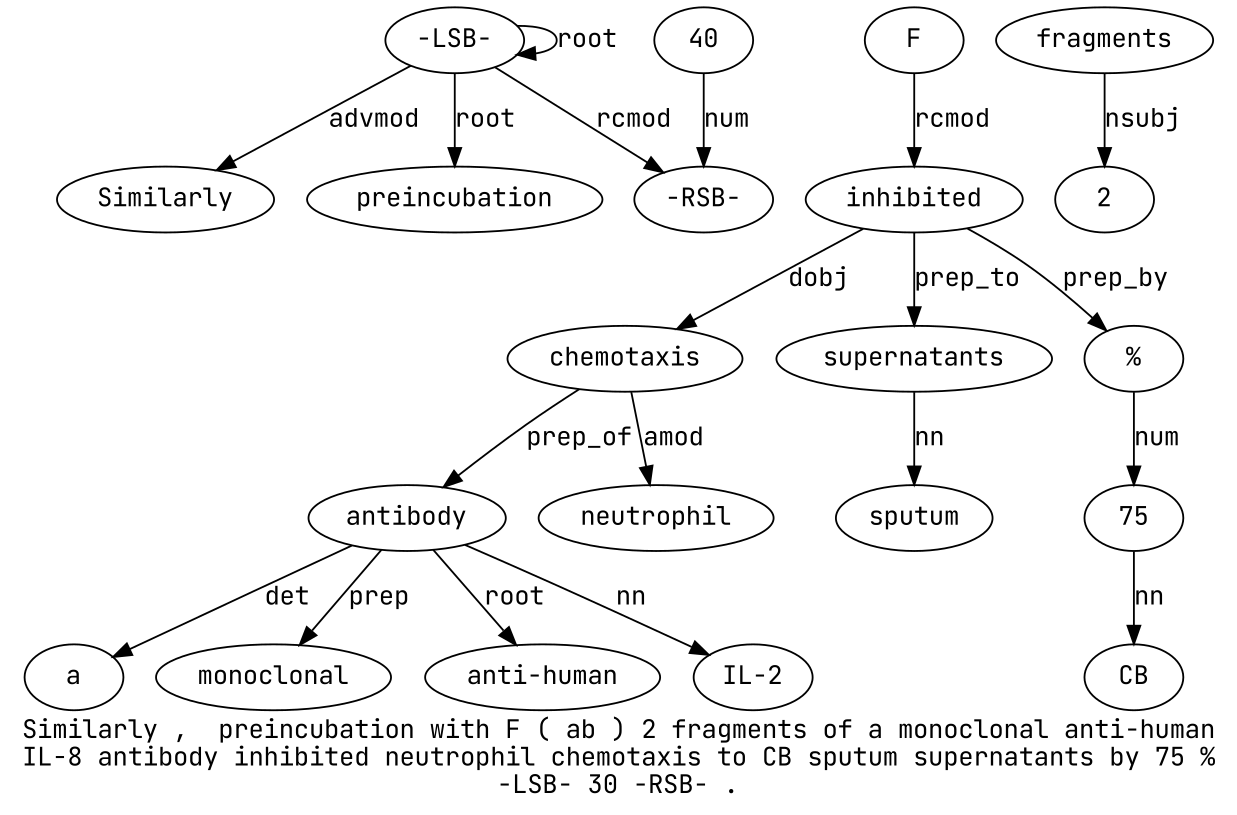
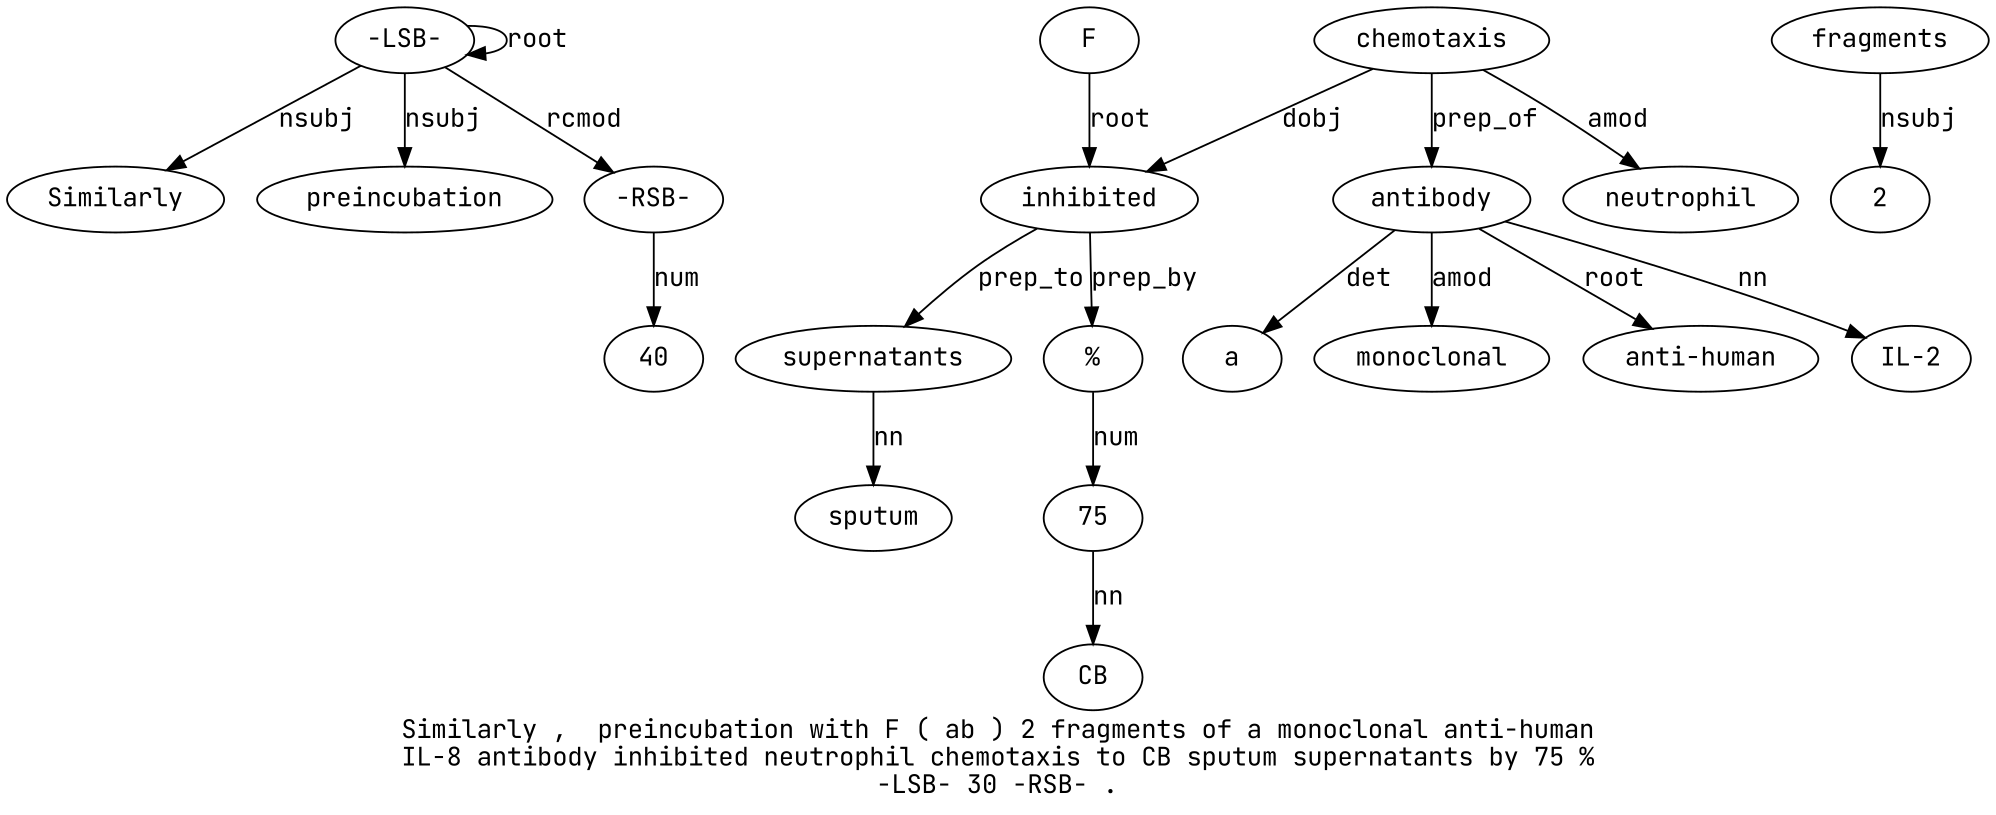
  digraph {
    fontname="JetBrains Mono"
    label="Similarly ,  preincubation with F ( ab ) 2 fragments of a monoclonal anti-human\nIL-8 antibody inhibited neutrophil chemotaxis to CB sputum supernatants by 75 %\n-LSB- 30 -RSB- ."
    node [fillcolor=white fontname="JetBrains Mono" style=filled]
    edge [fontname="JetBrains Mono"]
    n1 [label="-LSB-"]
    n2 [label=Similarly]
    n3 [label=preincubation]
    n4 [label="-RSB-"]
    n5 [label=40]
    n6 [label=F]
    n7 [label=inhibited]
    n8 [label=chemotaxis]
    n9 [label=supernatants]
    n10 [label="%"]
    n11 [label=fragments]
    n12 [label=2]
    n13 [label=antibody]
    n14 [label=a]
    n15 [label=monoclonal]
    n16 [label="anti-human"]
    n17 [label="IL-2"]
    n18 [label=neutrophil]
    n19 [label=sputum]
    n20 [label=75]
    n21 [label=CB]
    n1 -> n1 [label=root]
-   n1 -> n2 [label=advmod]
-   n1 -> n3 [label=root]
+   n1 -> n2 [label=nsubj]
+   n1 -> n3 [label=nsubj]
    n1 -> n4 [label=rcmod]
-   n5 -> n4 [label=num]
-   n6 -> n7 [label=rcmod]
-   n7 -> n8 [label=dobj]
+   n4 -> n5 [label=num]
+   n6 -> n7 [label=root]
+   n8 -> n7 [label=dobj]
    n7 -> n9 [label=prep_to]
    n7 -> n10 [label=prep_by]
    n8 -> n13 [label=prep_of]
    n8 -> n18 [label=amod]
    n9 -> n19 [label=nn]
    n10 -> n20 [label=num]
    n11 -> n12 [label=nsubj]
    n13 -> n14 [label=det]
-   n13 -> n15 [label=prep]
+   n13 -> n15 [label=amod]
    n13 -> n16 [label=root]
    n13 -> n17 [label=nn]
    n20 -> n21 [label=nn]
  }
